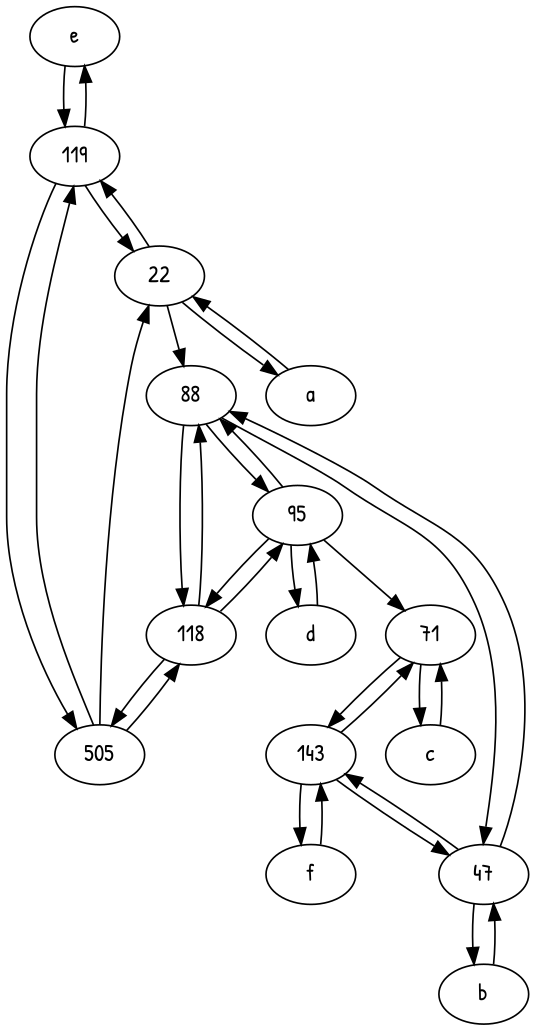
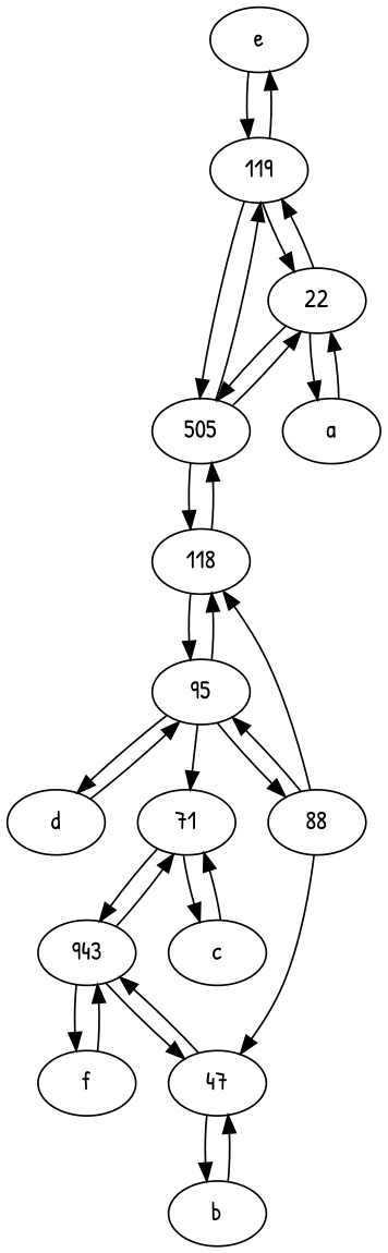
  digraph {
    fontname="Patrick Hand"
    node [fontname="Patrick Hand"]
    edge [fontname="Patrick Hand"]
    e
    119
    n3 [label=505]
    22
    d
    95
    71
    88
    118
    f
-   143
+   143 [label=943]
    47
    c
    b
    a
    e -> 119
    119 -> e
    119 -> n3
    119 -> 22
    n3 -> 119
    n3 -> 22
    n3 -> 118
    22 -> 119
-   22 -> 88
+   22 -> n3
    22 -> a
    d -> 95
    95 -> d
    95 -> 71
    95 -> 88
    95 -> 118
    71 -> 143
    71 -> c
    88 -> 95
    88 -> 118
    88 -> 47
    118 -> n3
    118 -> 95
-   118 -> 88
    f -> 143
    143 -> 71
    143 -> f
    143 -> 47
-   47 -> 88
    47 -> 143
    47 -> b
    c -> 71
    b -> 47
    a -> 22
  }
